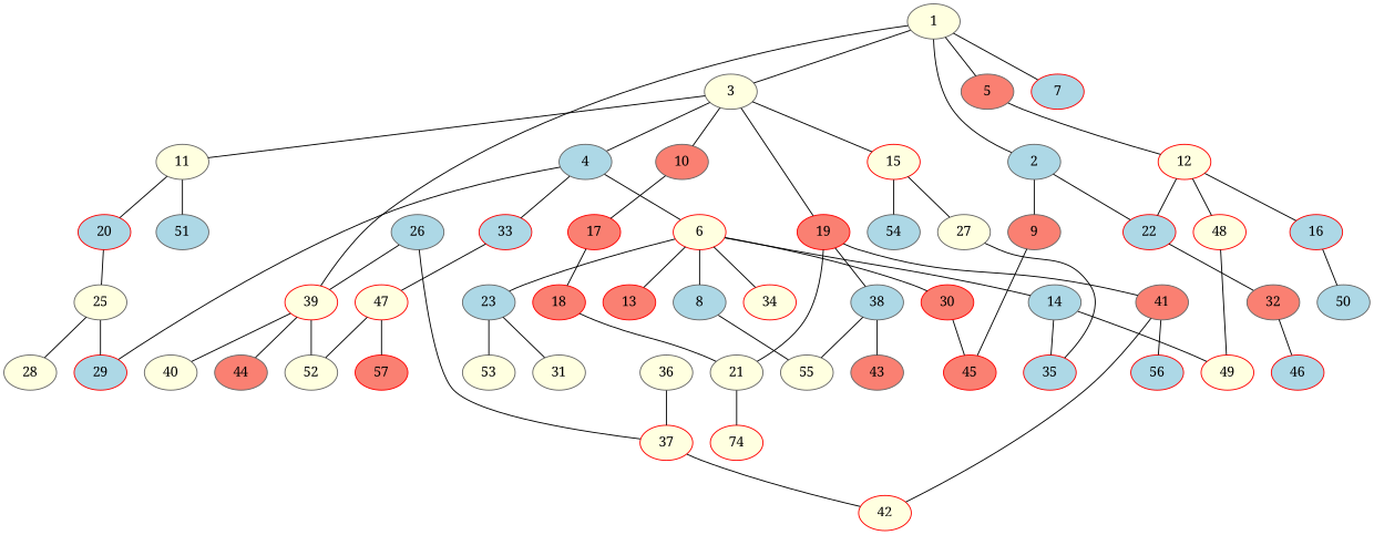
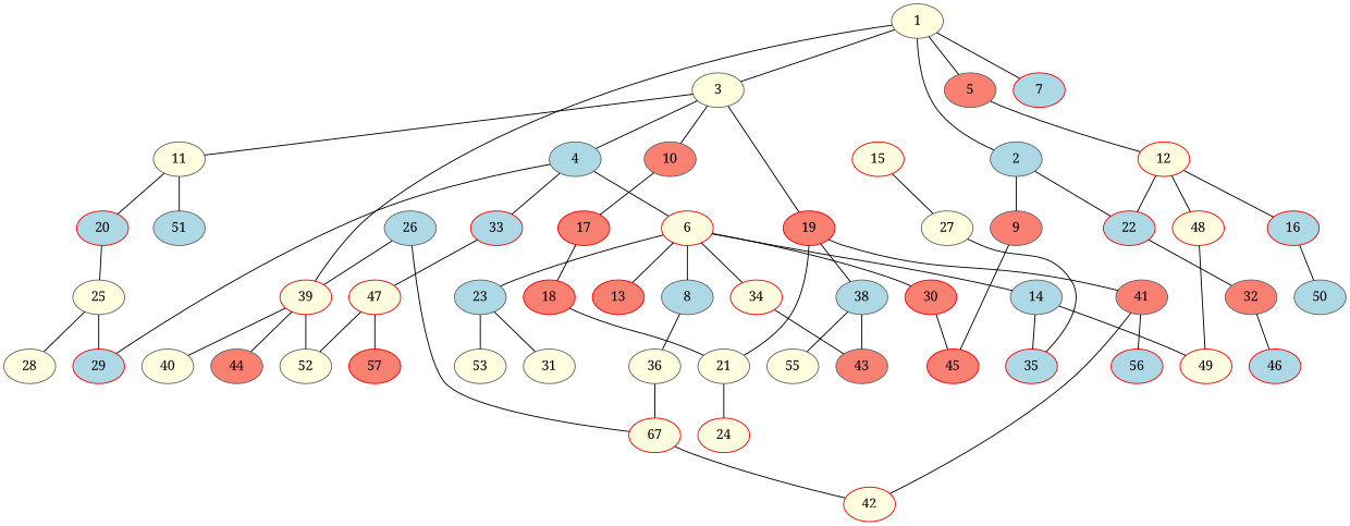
  graph {
    fontname="Noto Serif"
    node [color=gray40 fillcolor=lightyellow fontname="Noto Serif" style=filled]
    edge [fontname="Noto Serif"]
    2 [fillcolor=lightblue]
    1
    3
    5 [fillcolor=salmon]
    7 [color=red fillcolor=lightblue]
    39 [color=red]
    9 [fillcolor=salmon]
    22 [color=red fillcolor=lightblue]
    4 [fillcolor=lightblue]
    10 [fillcolor=salmon]
    11
    15 [color=red]
    19 [color=red fillcolor=salmon]
    12 [color=red]
    40
    44 [fillcolor=salmon]
    52
    45 [color=red fillcolor=salmon]
    32 [fillcolor=salmon]
    6 [color=red]
    29 [color=red fillcolor=lightblue]
    33 [color=red fillcolor=lightblue]
    17 [color=red fillcolor=salmon]
    20 [color=red fillcolor=lightblue]
    51 [fillcolor=lightblue]
    27
-   54 [fillcolor=lightblue]
    21
    38 [fillcolor=lightblue]
    41 [fillcolor=salmon]
    8 [fillcolor=lightblue]
    13 [color=red fillcolor=salmon]
    14 [fillcolor=lightblue]
    23 [fillcolor=lightblue]
    30 [color=red fillcolor=salmon]
    34 [color=red]
    47 [color=red]
    16 [color=red fillcolor=lightblue]
    48 [color=red]
    26 [fillcolor=lightblue]
-   37 [color=red]
+   37 [color=red label=67]
    36
    35 [color=red fillcolor=lightblue]
    49 [color=red]
    31
    53
    43 [fillcolor=salmon]
    18 [color=red fillcolor=salmon]
    25
    50 [fillcolor=lightblue]
-   24 [color=red label=74]
+   24 [color=red]
    55
    42 [color=red]
    56 [color=red fillcolor=lightblue]
    28
    46 [color=red fillcolor=lightblue]
    57 [color=red fillcolor=salmon]
    2 -- 9
    2 -- 22
    1 -- 2
    1 -- 3
    1 -- 5
    1 -- 7
    1 -- 39
    3 -- 4
    3 -- 10
    3 -- 11
-   3 -- 15
    3 -- 19
    5 -- 12
    39 -- 40
    39 -- 44
    39 -- 52
    9 -- 45
    22 -- 32
    4 -- 6
    4 -- 29
    4 -- 33
    10 -- 17
    11 -- 20
    11 -- 51
    15 -- 27
-   15 -- 54
    19 -- 21
    19 -- 38
    19 -- 41
    12 -- 22
    12 -- 16
    12 -- 48
    32 -- 46
    6 -- 8
    6 -- 13
    6 -- 14
    6 -- 23
    6 -- 30
    6 -- 34
    33 -- 47
    17 -- 18
    20 -- 25
    27 -- 35
    21 -- 24
    38 -- 43
    38 -- 55
    41 -- 42
    41 -- 56
-   8 -- 55
+   8 -- 36
    14 -- 35
    14 -- 49
    23 -- 31
    23 -- 53
    30 -- 45
+   34 -- 43
    47 -- 52
    47 -- 57
    16 -- 50
    48 -- 49
    26 -- 39
    26 -- 37
    37 -- 42
    36 -- 37
    18 -- 21
    25 -- 29
    25 -- 28
  }
